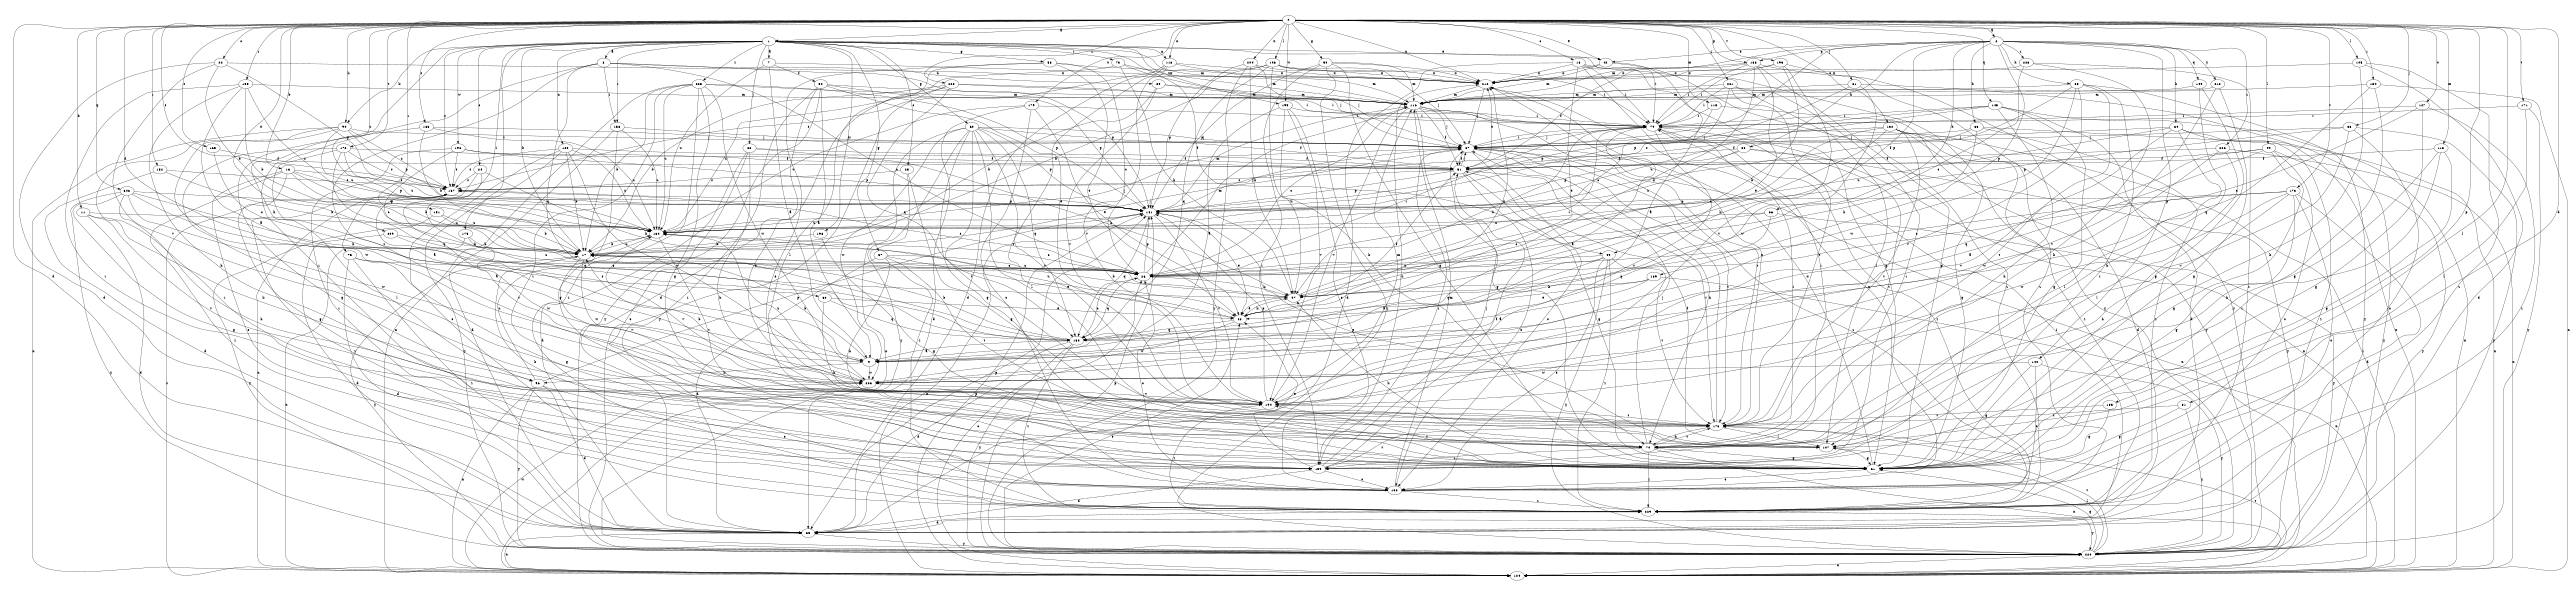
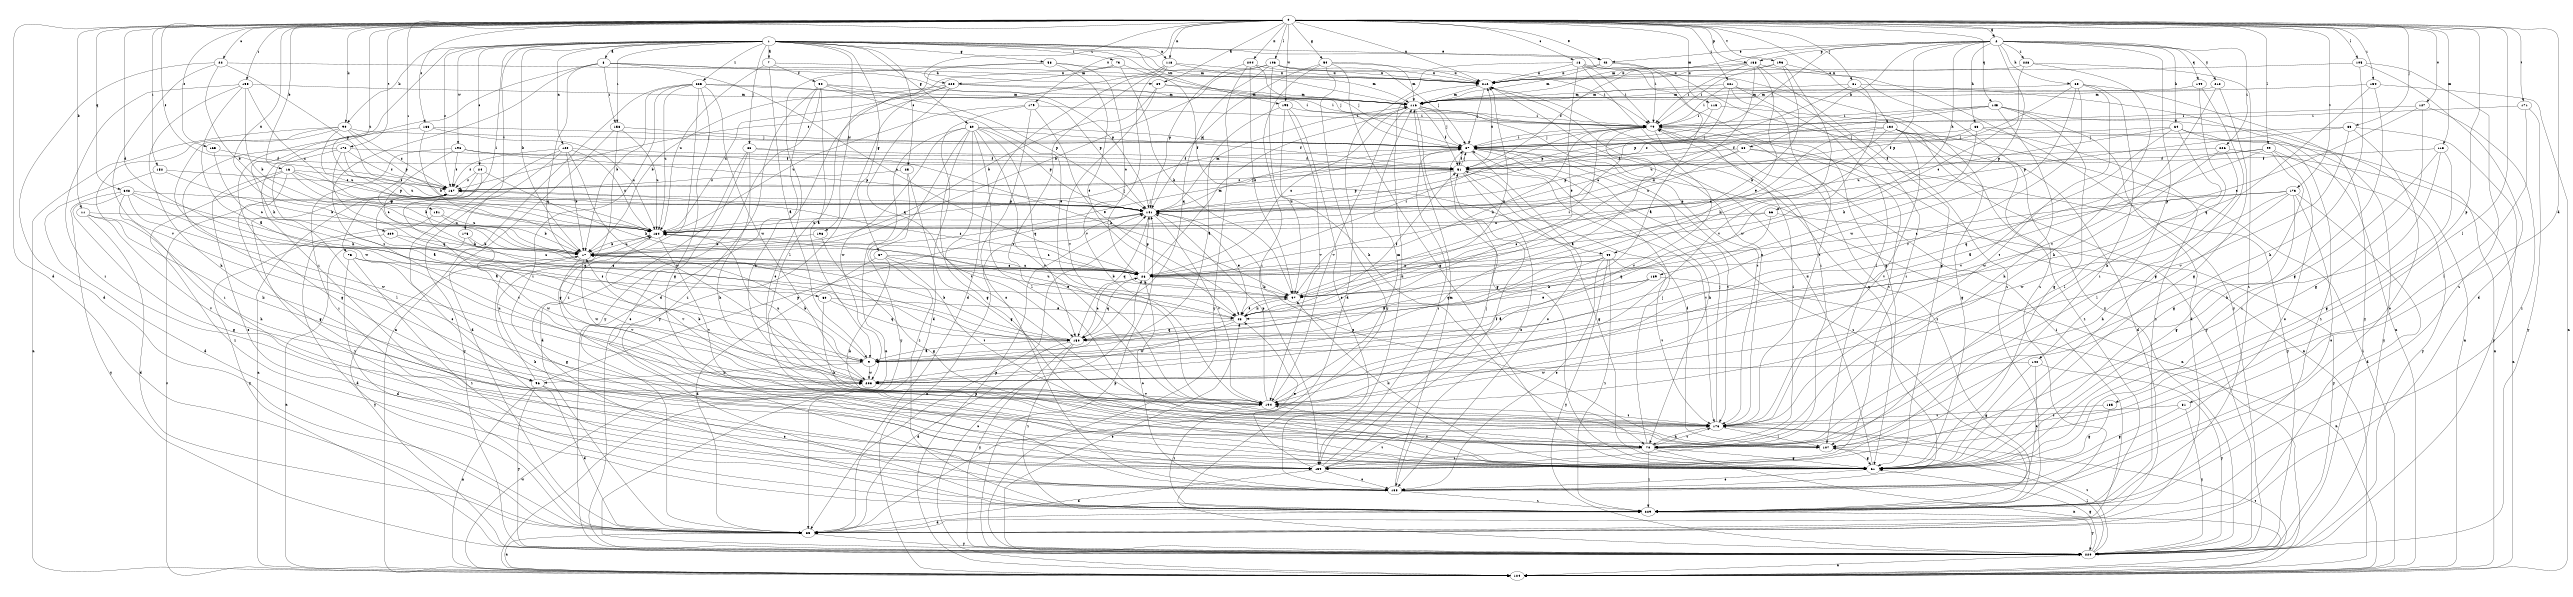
  strict digraph {
    0
    1
    2
    11
    16
    18
    22
    30
    31
    35
    42
    54
    81
    83
    90
    99
    105
    106
    107
    113
    115
    118
    127
    132
    135
    138
    145
    n28 [label=648]
    151
    152
    154
    155
    163
    165
    167
    171
    172
    173
    179
    184
    193
    195
    204
    209
    212
    221
    223
    7
    8
    17
    24
    25
    49
    57
    58
    60
    73
    75
    79
    86
    96
    116
    120
    158
    175
    196
    198
    225
    63
    64
    65
    66
    68
    87
    139
    140
    149
    218
    226
    228
    194
    141
    61
    133
    229
    159
    220
    43
    150
    70
    176
    124
    9
    203
    51
    26
    97
    50
    n99 [label=89]
-   0 -> 1 [label=a]
+   0 -> n99 [label=a]
    0 -> 2 [label=a]
    0 -> 11 [label=b]
    0 -> 16 [label=b]
    0 -> 18 [label=c]
    0 -> 22 [label=c]
    0 -> 30 [label=d]
    0 -> 31 [label=d]
    0 -> 35 [label=d]
    0 -> 42 [label=e]
    0 -> 54 [label=g]
    0 -> 81 [label=j]
    0 -> 83 [label=j]
    0 -> 90 [label=k]
    0 -> 99 [label=l]
    0 -> 105 [label=l]
    0 -> 106 [label=l]
    0 -> 107 [label=l]
    0 -> 113 [label=m]
    0 -> 115 [label=m]
    0 -> 118 [label=n]
    0 -> 127 [label=o]
    0 -> 132 [label=o]
    0 -> 135 [label=p]
    0 -> 138 [label=p]
    0 -> 145 [label=q]
    0 -> n28 [label=q]
    0 -> 151 [label=r]
    0 -> 152 [label=r]
    0 -> 154 [label=r]
    0 -> 155 [label=r]
    0 -> 163 [label=s]
    0 -> 165 [label=s]
    0 -> 167 [label=s]
    0 -> 171 [label=t]
    0 -> 172 [label=t]
    0 -> 173 [label=t]
    0 -> 179 [label=u]
    0 -> 184 [label=u]
    0 -> 193 [label=v]
    0 -> 195 [label=w]
    0 -> 204 [label=x]
    0 -> 209 [label=x]
    0 -> 212 [label=x]
    0 -> 221 [label=z]
    0 -> 223 [label=z]
    1 -> 42 [label=e]
    1 -> 90 [label=k]
    1 -> 118 [label=n]
    1 -> 167 [label=s]
    1 -> 195 [label=w]
    1 -> 7 [label=a]
    1 -> 8 [label=a]
    1 -> 17 [label=b]
    1 -> 24 [label=c]
    1 -> 25 [label=c]
    1 -> 49 [label=f]
    1 -> 57 [label=g]
    1 -> 58 [label=g]
    1 -> 60 [label=g]
    1 -> 73 [label=i]
    1 -> 75 [label=i]
    1 -> 79 [label=i]
    1 -> 86 [label=j]
    1 -> 96 [label=k]
    1 -> 116 [label=m]
    1 -> 120 [label=n]
    1 -> 158 [label=r]
    1 -> 175 [label=t]
    1 -> 196 [label=w]
    1 -> 198 [label=w]
    1 -> 225 [label=z]
    2 -> 42 [label=e]
    2 -> 138 [label=p]
    2 -> 49 [label=f]
    2 -> 116 [label=m]
    2 -> 63 [label=h]
    2 -> 64 [label=h]
    2 -> 65 [label=h]
    2 -> 66 [label=h]
    2 -> 68 [label=h]
    2 -> 87 [label=j]
    2 -> 139 [label=p]
    2 -> 140 [label=p]
    2 -> 149 [label=q]
    2 -> 218 [label=y]
    2 -> 226 [label=z]
    2 -> 228 [label=z]
    11 -> 35 [label=d]
    11 -> 184 [label=u]
    11 -> 96 [label=k]
    11 -> 194 [label=v]
    16 -> 167 [label=s]
    16 -> 184 [label=u]
    16 -> 17 [label=b]
    16 -> 141 [label=p]
    16 -> 61 [label=g]
    16 -> 133 [label=o]
    16 -> 229 [label=z]
    18 -> 35 [label=d]
    18 -> 212 [label=x]
    18 -> 79 [label=i]
    18 -> 61 [label=g]
    18 -> 159 [label=r]
    18 -> 220 [label=y]
    18 -> 43 [label=e]
    22 -> 35 [label=d]
    22 -> 212 [label=x]
    22 -> 17 [label=b]
    22 -> 194 [label=v]
    22 -> 141 [label=p]
    30 -> 43 [label=e]
    30 -> 150 [label=q]
    30 -> 70 [label=h]
    31 -> 61 [label=g]
    31 -> 220 [label=y]
    31 -> 176 [label=t]
    35 -> 79 [label=i]
    35 -> 141 [label=p]
    35 -> 220 [label=y]
    35 -> 124 [label=n]
    42 -> 212 [label=x]
    42 -> 116 [label=m]
    42 -> 229 [label=z]
    42 -> 9 [label=a]
    54 -> 212 [label=x]
    54 -> 116 [label=m]
    54 -> 141 [label=p]
    54 -> 61 [label=g]
    54 -> 159 [label=r]
    54 -> 220 [label=y]
    81 -> 116 [label=m]
    81 -> 141 [label=p]
    81 -> 124 [label=n]
    81 -> 203 [label=w]
    83 -> 87 [label=j]
    83 -> 194 [label=v]
    83 -> 141 [label=p]
    83 -> 133 [label=o]
    83 -> 220 [label=y]
    90 -> 167 [label=s]
    90 -> 184 [label=u]
    90 -> 87 [label=j]
    90 -> 141 [label=p]
    90 -> 159 [label=r]
    90 -> 124 [label=n]
    90 -> 203 [label=w]
    99 -> 61 [label=g]
    99 -> 133 [label=o]
    99 -> 220 [label=y]
    99 -> 150 [label=q]
    99 -> 9 [label=a]
    99 -> 51 [label=f]
    105 -> 35 [label=d]
    105 -> 212 [label=x]
    105 -> 229 [label=z]
    105 -> 70 [label=h]
    106 -> 167 [label=s]
    106 -> 212 [label=x]
    106 -> 17 [label=b]
    106 -> 79 [label=i]
    106 -> 87 [label=j]
    106 -> 150 [label=q]
    106 -> 70 [label=h]
    107 -> 141 [label=p]
    107 -> 61 [label=g]
    107 -> 51 [label=f]
    113 -> 61 [label=g]
    113 -> 159 [label=r]
    113 -> 70 [label=h]
    113 -> 51 [label=f]
    115 -> 79 [label=i]
    115 -> 141 [label=p]
    115 -> 220 [label=y]
    118 -> 35 [label=d]
    118 -> 212 [label=x]
    118 -> 116 [label=m]
    118 -> 194 [label=v]
    118 -> 176 [label=t]
    127 -> 79 [label=i]
    127 -> 61 [label=g]
    127 -> 229 [label=z]
    127 -> 26 [label=c]
    132 -> 35 [label=d]
    132 -> 87 [label=j]
    132 -> 61 [label=g]
    132 -> 229 [label=z]
    132 -> 176 [label=t]
    132 -> 26 [label=c]
    132 -> 97 [label=k]
    135 -> 61 [label=g]
    135 -> 176 [label=t]
    138 -> 212 [label=x]
    138 -> 79 [label=i]
    138 -> 61 [label=g]
    138 -> 229 [label=z]
    138 -> 43 [label=e]
    138 -> 51 [label=f]
    138 -> 97 [label=k]
    145 -> 35 [label=d]
    145 -> 167 [label=s]
    145 -> 184 [label=u]
    145 -> 79 [label=i]
    145 -> 61 [label=g]
    145 -> 70 [label=h]
    145 -> 124 [label=n]
    n28 -> 141 [label=p]
    n28 -> 61 [label=g]
    n28 -> 220 [label=y]
    n28 -> 70 [label=h]
    n28 -> 9 [label=a]
    n28 -> 203 [label=w]
    n28 -> 97 [label=k]
    151 -> 184 [label=u]
    151 -> 17 [label=b]
    151 -> 220 [label=y]
    152 -> 35 [label=d]
    152 -> 167 [label=s]
    152 -> 17 [label=b]
    154 -> 116 [label=m]
    154 -> 61 [label=g]
    154 -> 150 [label=q]
    154 -> 124 [label=n]
    155 -> 184 [label=u]
    155 -> 17 [label=b]
    155 -> 116 [label=m]
    155 -> 159 [label=r]
    155 -> 70 [label=h]
    155 -> 9 [label=a]
    163 -> 184 [label=u]
    163 -> 17 [label=b]
    163 -> 87 [label=j]
    163 -> 61 [label=g]
    165 -> 51 [label=f]
    165 -> 26 [label=c]
    167 -> 141 [label=p]
    167 -> 229 [label=z]
    167 -> 150 [label=q]
    171 -> 107 [label=l]
    171 -> 79 [label=i]
    171 -> 220 [label=y]
    172 -> 107 [label=l]
    172 -> 167 [label=s]
    172 -> 184 [label=u]
    172 -> 150 [label=q]
    172 -> 9 [label=a]
    172 -> 51 [label=f]
    173 -> 35 [label=d]
    173 -> 141 [label=p]
    173 -> 61 [label=g]
    173 -> 133 [label=o]
    173 -> 70 [label=h]
    173 -> 203 [label=w]
    173 -> 26 [label=c]
    179 -> 35 [label=d]
    179 -> 184 [label=u]
    179 -> 79 [label=i]
    179 -> 133 [label=o]
    179 -> 43 [label=e]
    184 -> 17 [label=b]
    184 -> 87 [label=j]
    184 -> 194 [label=v]
    184 -> 176 [label=t]
    184 -> 26 [label=c]
    193 -> 212 [label=x]
    193 -> 79 [label=i]
    193 -> 194 [label=v]
    193 -> 220 [label=y]
    193 -> 97 [label=k]
    195 -> 79 [label=i]
    195 -> 194 [label=v]
    195 -> 133 [label=o]
    195 -> 9 [label=a]
    195 -> 97 [label=k]
    204 -> 212 [label=x]
    204 -> 87 [label=j]
    204 -> 141 [label=p]
    204 -> 220 [label=y]
    204 -> 97 [label=k]
    209 -> 35 [label=d]
    209 -> 17 [label=b]
    209 -> 26 [label=c]
    212 -> 116 [label=m]
    212 -> 87 [label=j]
    221 -> 107 [label=l]
    221 -> 79 [label=i]
    221 -> 116 [label=m]
    221 -> 159 [label=r]
    221 -> 176 [label=t]
    221 -> 26 [label=c]
    223 -> 184 [label=u]
    223 -> 17 [label=b]
    223 -> 79 [label=i]
    223 -> 116 [label=m]
    223 -> 220 [label=y]
    223 -> 150 [label=q]
    7 -> 184 [label=u]
    7 -> 212 [label=x]
    7 -> 9 [label=a]
    7 -> 50 [label=f]
    8 -> 158 [label=r]
    8 -> 141 [label=p]
    8 -> 159 [label=r]
    8 -> 150 [label=q]
    8 -> 176 [label=t]
    8 -> 26 [label=c]
    8 -> n99 [label=h]
    17 -> 184 [label=u]
    17 -> 87 [label=j]
    17 -> 194 [label=v]
    17 -> 220 [label=y]
    17 -> 203 [label=w]
    17 -> 26 [label=c]
    24 -> 167 [label=s]
    24 -> 176 [label=t]
    24 -> 124 [label=n]
    24 -> 97 [label=k]
    25 -> 167 [label=s]
    25 -> 61 [label=g]
    25 -> 229 [label=z]
    49 -> 133 [label=o]
    49 -> 229 [label=z]
    49 -> 220 [label=y]
    49 -> 150 [label=q]
    49 -> 176 [label=t]
    49 -> 9 [label=a]
    49 -> 26 [label=c]
    57 -> 35 [label=d]
    57 -> 43 [label=e]
    57 -> 70 [label=h]
    57 -> 176 [label=t]
    57 -> 26 [label=c]
    58 -> 107 [label=l]
    58 -> 212 [label=x]
    58 -> 133 [label=o]
    58 -> 43 [label=e]
    58 -> 26 [label=c]
    60 -> 107 [label=l]
    60 -> 87 [label=j]
    60 -> 194 [label=v]
    60 -> 141 [label=p]
    60 -> 61 [label=g]
    60 -> 220 [label=y]
    60 -> 150 [label=q]
    60 -> 176 [label=t]
    60 -> 124 [label=n]
    60 -> 203 [label=w]
    60 -> 51 [label=f]
    73 -> 35 [label=d]
-   73 -> 116 [label=m]
+   73 -> 223 [label=m]
    73 -> 87 [label=j]
    73 -> 97 [label=k]
    75 -> 35 [label=d]
    75 -> 61 [label=g]
    75 -> 229 [label=z]
    75 -> 26 [label=c]
    79 -> 87 [label=j]
    79 -> 194 [label=v]
    79 -> 229 [label=z]
    79 -> 124 [label=n]
    79 -> 9 [label=a]
    79 -> 97 [label=k]
    86 -> 35 [label=d]
    86 -> 133 [label=o]
    86 -> 70 [label=h]
    86 -> 51 [label=f]
    86 -> 97 [label=k]
    96 -> 35 [label=d]
    96 -> 184 [label=u]
    96 -> 141 [label=p]
    96 -> 133 [label=o]
    96 -> 220 [label=y]
    96 -> 124 [label=n]
    116 -> 79 [label=i]
    116 -> 87 [label=j]
    116 -> 194 [label=v]
    116 -> 61 [label=g]
    116 -> 176 [label=t]
    116 -> 51 [label=f]
    116 -> 26 [label=c]
    120 -> 167 [label=s]
    120 -> 184 [label=u]
    120 -> 17 [label=b]
    120 -> 133 [label=o]
    120 -> 220 [label=y]
    120 -> 203 [label=w]
    120 -> 51 [label=f]
    158 -> 35 [label=d]
    158 -> 184 [label=u]
    158 -> 87 [label=j]
    158 -> 61 [label=g]
    175 -> 17 [label=b]
    175 -> 124 [label=n]
    175 -> 203 [label=w]
    196 -> 167 [label=s]
    196 -> 141 [label=p]
    196 -> 159 [label=r]
    196 -> 51 [label=f]
    196 -> 26 [label=c]
    198 -> 17 [label=b]
    198 -> 61 [label=g]
    225 -> 184 [label=u]
    225 -> 17 [label=b]
    225 -> 116 [label=m]
    225 -> 141 [label=p]
    225 -> 61 [label=g]
    225 -> 229 [label=z]
    225 -> 159 [label=r]
    225 -> 124 [label=n]
    225 -> 203 [label=w]
    63 -> 87 [label=j]
    63 -> 229 [label=z]
    63 -> 124 [label=n]
    63 -> 51 [label=f]
    63 -> 97 [label=k]
    64 -> 107 [label=l]
    64 -> 184 [label=u]
    64 -> 87 [label=j]
    64 -> 194 [label=v]
    64 -> 229 [label=z]
    64 -> 220 [label=y]
    65 -> 116 [label=m]
    65 -> 194 [label=v]
    65 -> 141 [label=p]
    65 -> 159 [label=r]
    65 -> 220 [label=y]
    65 -> 176 [label=t]
    65 -> 203 [label=w]
    66 -> 184 [label=u]
    66 -> 220 [label=y]
    66 -> 150 [label=q]
    66 -> 26 [label=c]
    68 -> 184 [label=u]
    68 -> 141 [label=p]
    68 -> 220 [label=y]
    68 -> 176 [label=t]
    68 -> 51 [label=f]
    87 -> 79 [label=i]
    87 -> 133 [label=o]
    87 -> 229 [label=z]
    87 -> 159 [label=r]
    87 -> 70 [label=h]
    87 -> 176 [label=t]
    87 -> 124 [label=n]
    87 -> 51 [label=f]
    139 -> 43 [label=e]
    139 -> 124 [label=n]
    139 -> 9 [label=a]
    139 -> 97 [label=k]
    140 -> 61 [label=g]
    140 -> 133 [label=o]
    140 -> 220 [label=y]
    140 -> 203 [label=w]
    149 -> 116 [label=m]
    149 -> 61 [label=g]
    149 -> 70 [label=h]
    218 -> 116 [label=m]
    218 -> 194 [label=v]
    218 -> 61 [label=g]
    226 -> 107 [label=l]
    226 -> 124 [label=n]
    226 -> 203 [label=w]
    226 -> 51 [label=f]
    228 -> 212 [label=x]
    228 -> 229 [label=z]
    228 -> 70 [label=h]
    228 -> 26 [label=c]
    194 -> 116 [label=m]
    194 -> 141 [label=p]
    194 -> 229 [label=z]
    194 -> 176 [label=t]
    141 -> 184 [label=u]
    141 -> 116 [label=m]
    141 -> 87 [label=j]
    141 -> 194 [label=v]
    141 -> 43 [label=e]
    141 -> 150 [label=q]
    141 -> 124 [label=n]
    61 -> 212 [label=x]
    61 -> 194 [label=v]
    61 -> 133 [label=o]
    61 -> 97 [label=k]
    133 -> 212 [label=x]
    133 -> 116 [label=m]
    133 -> 229 [label=z]
    133 -> 26 [label=c]
    229 -> 35 [label=d]
    229 -> 220 [label=y]
    159 -> 35 [label=d]
    159 -> 212 [label=x]
    159 -> 17 [label=b]
    159 -> 87 [label=j]
    159 -> 133 [label=o]
    159 -> 43 [label=e]
    159 -> 176 [label=t]
    159 -> 51 [label=f]
    220 -> 107 [label=l]
    220 -> 141 [label=p]
    220 -> 61 [label=g]
    220 -> 43 [label=e]
    220 -> 176 [label=t]
    220 -> 124 [label=n]
    43 -> 184 [label=u]
    43 -> 212 [label=x]
    43 -> 150 [label=q]
    43 -> 203 [label=w]
    43 -> 51 [label=f]
    43 -> 97 [label=k]
    150 -> 35 [label=d]
    150 -> 17 [label=b]
    150 -> 229 [label=z]
    150 -> 220 [label=y]
    150 -> 9 [label=a]
    150 -> 26 [label=c]
    70 -> 79 [label=i]
    70 -> 87 [label=j]
    70 -> 61 [label=g]
    70 -> 229 [label=z]
    70 -> 159 [label=r]
    70 -> 176 [label=t]
    70 -> 124 [label=n]
    176 -> 107 [label=l]
    176 -> 212 [label=x]
    176 -> 87 [label=j]
    176 -> 70 [label=h]
    124 -> 167 [label=s]
    124 -> 79 [label=i]
    124 -> 141 [label=p]
    124 -> 176 [label=t]
    124 -> 203 [label=w]
    124 -> 26 [label=c]
    9 -> 167 [label=s]
    9 -> 17 [label=b]
    9 -> 96 [label=k]
    9 -> 203 [label=w]
    203 -> 184 [label=u]
    203 -> 17 [label=b]
    203 -> 194 [label=v]
    51 -> 167 [label=s]
    51 -> 212 [label=x]
    51 -> 87 [label=j]
    51 -> 141 [label=p]
    51 -> 61 [label=g]
    51 -> 133 [label=o]
    51 -> 176 [label=t]
    26 -> 167 [label=s]
    26 -> 79 [label=i]
    26 -> 116 [label=m]
    26 -> 141 [label=p]
    26 -> 150 [label=q]
    26 -> 97 [label=k]
    97 -> 17 [label=b]
    97 -> 79 [label=i]
    97 -> 43 [label=e]
    50 -> 116 [label=m]
    50 -> 141 [label=p]
    50 -> 229 [label=z]
    50 -> 220 [label=y]
    50 -> 43 [label=e]
    50 -> 70 [label=h]
    50 -> 9 [label=a]
    n99 -> 17 [label=b]
    n99 -> 79 [label=i]
    n99 -> 116 [label=m]
    n99 -> 194 [label=v]
  }
